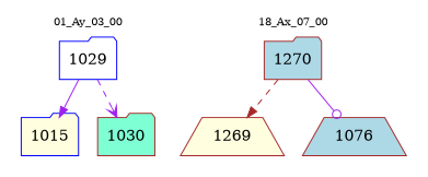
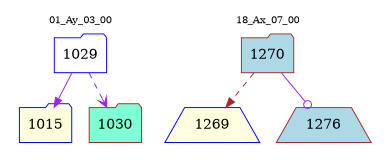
  digraph {
    node [color=brown fillcolor=lightyellow shape=folder style=filled]
    edge [arrowhead=normal color=purple style=solid]
    n1 [color=blue fillcolor=white label=1029]
    n2 [color=blue label=1015]
    n3 [fillcolor=aquamarine label=1030]
    n4 [fillcolor=lightblue label=1270]
-   n5 [label=1269 shape=trapezium]
-   n6 [fillcolor=lightblue label=1076 shape=trapezium]
+   n5 [color=blue label=1269 shape=trapezium]
+   n6 [fillcolor=lightblue label=1276 shape=trapezium]
    subgraph cluster_1 {
      color=white
      fontsize=10
      label="01_Ay_03_00"
      n1
      n2
      n3
    }
    subgraph cluster_2 {
      color=white
      fontsize=10
      label="18_Ax_07_00"
      n4
      n5
      n6
    }
    n1 -> n2
    n1 -> n3 [arrowhead=vee style=dashed]
    n4 -> n5 [color=brown style=dashed]
    n4 -> n6 [arrowhead=odot]
  }
